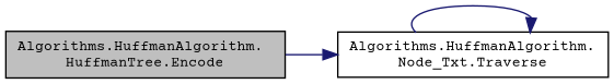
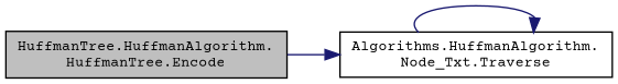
  digraph {
    rankdir=LR
    fontname="Courier Prime"
    node [color=black fontname="Courier Prime" fontsize=10 shape=record style=filled]
    edge [color=midnightblue fontname="Courier Prime" fontsize=10 labelfontname=Helvetica labelfontsize=10 style=solid]
-   n1 [fillcolor=grey75 fontcolor=black height=0.2 label="Algorithms.HuffmanAlgorithm.\lHuffmanTree.Encode" width=0.4]
+   n1 [fillcolor=grey75 fontcolor=black height=0.2 label="HuffmanTree.HuffmanAlgorithm.\lHuffmanTree.Encode" width=0.4]
    n2 [fillcolor=white height=0.2 label="Algorithms.HuffmanAlgorithm.\lNode_Txt.Traverse" width=0.4]
    n1 -> n2
    n2 -> n2
  }
